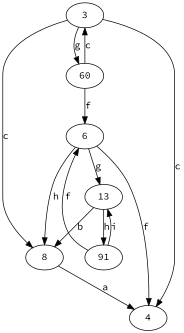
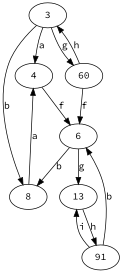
  strict digraph {
    fontname="Source Code Pro"
    node [fontname="Source Code Pro"]
    edge [fontname="Source Code Pro"]
    n1 [label=4]
    6
    n3 [label=8]
    13
    3
    n6 [label=60]
    n7 [label=91]
-   6 -> n1 [label=f]
-   6 -> n3 [label=h]
+   n1 -> 6 [label=f]
+   6 -> n3 [label=b]
    6 -> 13 [label=g]
    n3 -> n1 [label=a]
-   13 -> n3 [label=b]
    13 -> n7 [label=h]
-   3 -> n1 [label=c]
-   3 -> n3 [label=c]
+   3 -> n1 [label=a]
+   3 -> n3 [label=b]
    3 -> n6 [label=g]
    n6 -> 6 [label=f]
-   n6 -> 3 [label=c]
-   n7 -> 6 [label=f]
+   n6 -> 3 [label=h]
+   n7 -> 6 [label=b]
    n7 -> 13 [label=i]
  }
